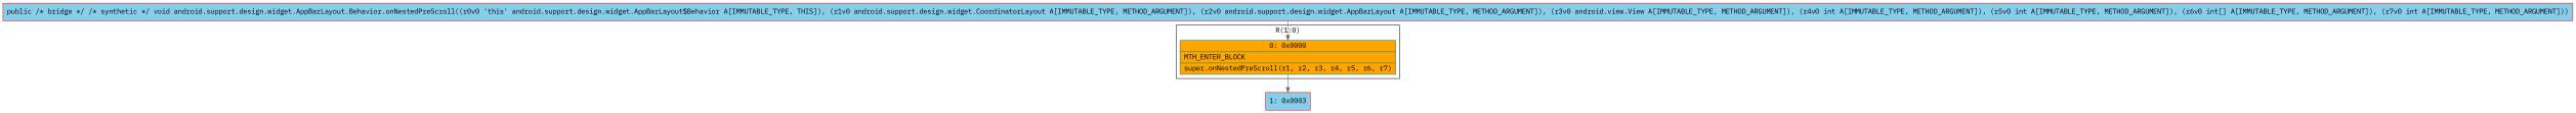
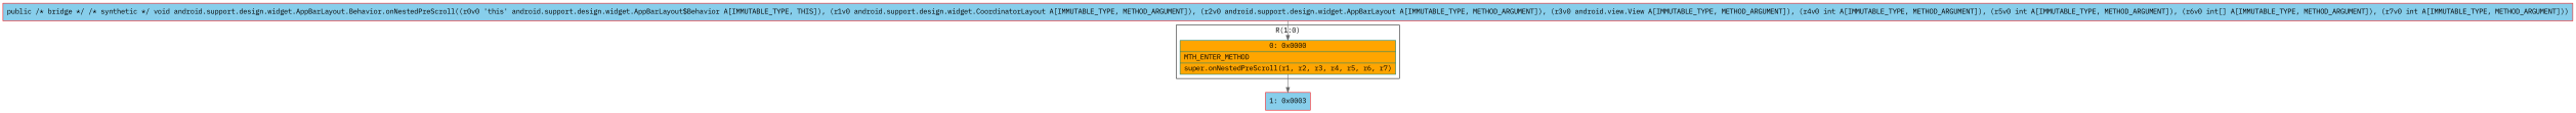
  digraph {
    fontname="IBM Plex Mono"
    node [color=red shape=record style=filled fillcolor=skyblue fontname="IBM Plex Mono"]
    edge [color=gray40 fontname="IBM Plex Mono"]
-   n1 [color=teal label="{0\:\ 0x0000|MTH_ENTER_BLOCK\l|super.onNestedPreScroll(r1, r2, r3, r4, r5, r6, r7)\l}" fillcolor=orange]
+   n1 [color=teal label="{0\:\ 0x0000|MTH_ENTER_METHOD\l|super.onNestedPreScroll(r1, r2, r3, r4, r5, r6, r7)\l}" fillcolor=orange]
    n2 [label="{1\:\ 0x0003}"]
    n3 [label="{public \/* bridge *\/ \/* synthetic *\/ void android.support.design.widget.AppBarLayout.Behavior.onNestedPreScroll((r0v0 'this' android.support.design.widget.AppBarLayout$Behavior A[IMMUTABLE_TYPE, THIS]), (r1v0 android.support.design.widget.CoordinatorLayout A[IMMUTABLE_TYPE, METHOD_ARGUMENT]), (r2v0 android.support.design.widget.AppBarLayout A[IMMUTABLE_TYPE, METHOD_ARGUMENT]), (r3v0 android.view.View A[IMMUTABLE_TYPE, METHOD_ARGUMENT]), (r4v0 int A[IMMUTABLE_TYPE, METHOD_ARGUMENT]), (r5v0 int A[IMMUTABLE_TYPE, METHOD_ARGUMENT]), (r6v0 int[] A[IMMUTABLE_TYPE, METHOD_ARGUMENT]), (r7v0 int A[IMMUTABLE_TYPE, METHOD_ARGUMENT])) }"]
    subgraph cluster_1 {
      label="R(1:0)"
      n1
    }
    n1 -> n2
    n3 -> n1
  }
